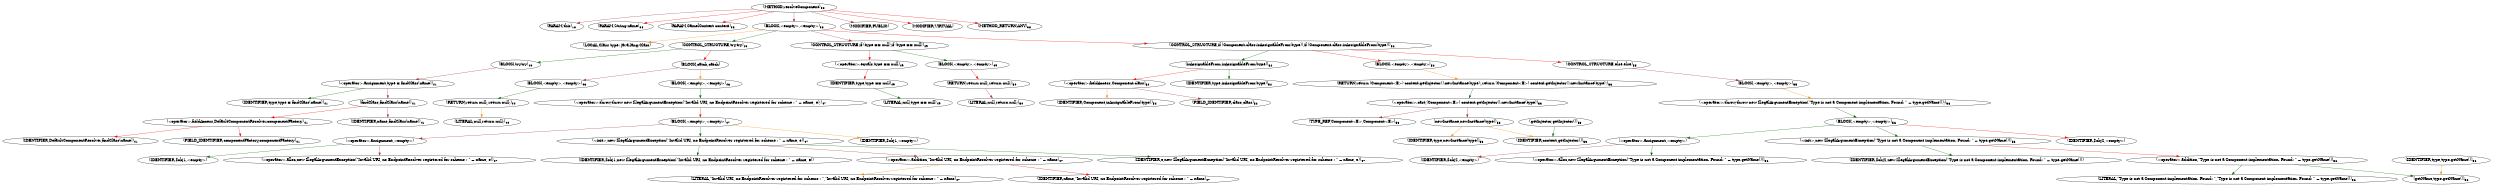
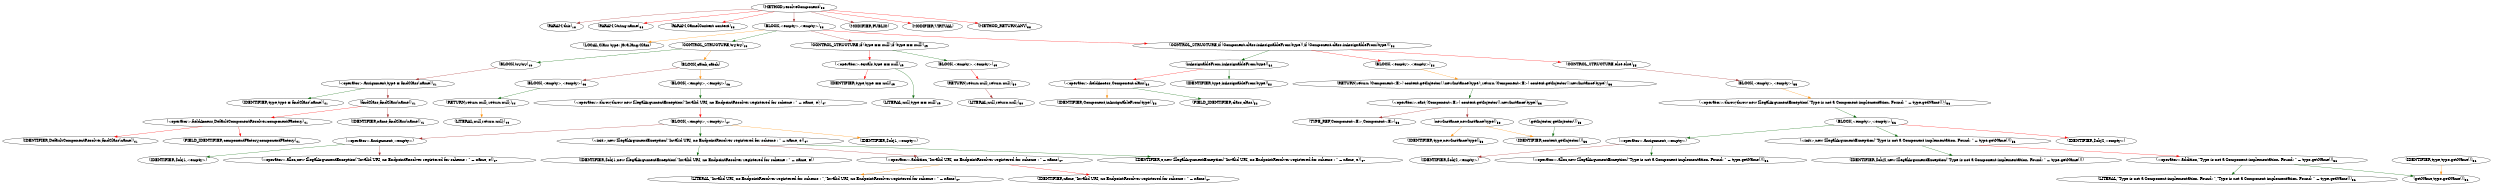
  digraph {
    edge [color=darkgreen]
    n1 [label=<(METHOD,resolveComponent)<SUB>38</SUB>>]
    n2 [label=<(PARAM,this)<SUB>18</SUB>>]
    n3 [label=<(PARAM,String name)<SUB>38</SUB>>]
    n4 [label=<(PARAM,CamelContext context)<SUB>38</SUB>>]
    n5 [label=<(BLOCK,&lt;empty&gt;,&lt;empty&gt;)<SUB>38</SUB>>]
    n6 [label=<(MODIFIER,PUBLIC)>]
    n7 [label=<(MODIFIER,VIRTUAL)>]
    n8 [label=<(METHOD_RETURN,ANY)<SUB>38</SUB>>]
    n9 [label=<(LOCAL,Class type: java.lang.Class)>]
    n10 [label=<(CONTROL_STRUCTURE,try,try)<SUB>40</SUB>>]
    n11 [label=<(CONTROL_STRUCTURE,if (type == null),if (type == null))<SUB>49</SUB>>]
    n12 [label=<(CONTROL_STRUCTURE,if (Component.class.isAssignableFrom(type)),if (Component.class.isAssignableFrom(type)))<SUB>52</SUB>>]
    n13 [label=<(BLOCK,try,try)<SUB>40</SUB>>]
    n14 [label=<(BLOCK,catch,catch)>]
    n15 [label=<(&lt;operator&gt;.equals,type == null)<SUB>49</SUB>>]
    n16 [label=<(BLOCK,&lt;empty&gt;,&lt;empty&gt;)<SUB>49</SUB>>]
    n17 [label=<(isAssignableFrom,isAssignableFrom(type))<SUB>52</SUB>>]
    n18 [label=<(BLOCK,&lt;empty&gt;,&lt;empty&gt;)<SUB>52</SUB>>]
    n19 [label=<(CONTROL_STRUCTURE,else,else)<SUB>55</SUB>>]
    n20 [label=<(&lt;operator&gt;.assignment,type = findClass(name))<SUB>41</SUB>>]
    n21 [label=<(BLOCK,&lt;empty&gt;,&lt;empty&gt;)<SUB>43</SUB>>]
    n22 [label=<(BLOCK,&lt;empty&gt;,&lt;empty&gt;)<SUB>46</SUB>>]
    n23 [label=<(IDENTIFIER,type,type = findClass(name))<SUB>41</SUB>>]
    n24 [label=<(findClass,findClass(name))<SUB>41</SUB>>]
    n25 [label=<(&lt;operator&gt;.fieldAccess,DefaultComponentResolver.componentFactory)<SUB>41</SUB>>]
    n26 [label=<(IDENTIFIER,name,findClass(name))<SUB>41</SUB>>]
    n27 [label=<(IDENTIFIER,DefaultComponentResolver,findClass(name))<SUB>41</SUB>>]
    n28 [label=<(FIELD_IDENTIFIER,componentFactory,componentFactory)<SUB>41</SUB>>]
    n29 [label=<(RETURN,return null;,return null;)<SUB>44</SUB>>]
    n30 [label=<(&lt;operator&gt;.throw,throw new IllegalArgumentException(&quot;Invalid URI, no EndpointResolver registered for scheme : &quot; + name, e);)<SUB>47</SUB>>]
    n31 [label=<(LITERAL,null,return null;)<SUB>44</SUB>>]
    n32 [label=<(BLOCK,&lt;empty&gt;,&lt;empty&gt;)<SUB>47</SUB>>]
    n33 [label=<(&lt;operator&gt;.assignment,&lt;empty&gt;)>]
    n34 [label=<(&lt;init&gt;,new IllegalArgumentException(&quot;Invalid URI, no EndpointResolver registered for scheme : &quot; + name, e))<SUB>47</SUB>>]
    n35 [label=<(IDENTIFIER,$obj1,&lt;empty&gt;)>]
    n36 [label=<(IDENTIFIER,$obj1,&lt;empty&gt;)>]
    n37 [label=<(&lt;operator&gt;.alloc,new IllegalArgumentException(&quot;Invalid URI, no EndpointResolver registered for scheme : &quot; + name, e))<SUB>47</SUB>>]
    n38 [label=<(IDENTIFIER,$obj1,new IllegalArgumentException(&quot;Invalid URI, no EndpointResolver registered for scheme : &quot; + name, e))>]
    n39 [label=<(&lt;operator&gt;.addition,&quot;Invalid URI, no EndpointResolver registered for scheme : &quot; + name)<SUB>47</SUB>>]
    n40 [label=<(IDENTIFIER,e,new IllegalArgumentException(&quot;Invalid URI, no EndpointResolver registered for scheme : &quot; + name, e))<SUB>47</SUB>>]
    n41 [label=<(LITERAL,&quot;Invalid URI, no EndpointResolver registered for scheme : &quot;,&quot;Invalid URI, no EndpointResolver registered for scheme : &quot; + name)<SUB>47</SUB>>]
    n42 [label=<(IDENTIFIER,name,&quot;Invalid URI, no EndpointResolver registered for scheme : &quot; + name)<SUB>47</SUB>>]
    n43 [label=<(IDENTIFIER,type,type == null)<SUB>49</SUB>>]
    n44 [label=<(LITERAL,null,type == null)<SUB>49</SUB>>]
    n45 [label=<(RETURN,return null;,return null;)<SUB>50</SUB>>]
    n46 [label=<(LITERAL,null,return null;)<SUB>50</SUB>>]
    n47 [label=<(&lt;operator&gt;.fieldAccess,Component.class)<SUB>52</SUB>>]
    n48 [label=<(IDENTIFIER,type,isAssignableFrom(type))<SUB>52</SUB>>]
    n49 [label=<(RETURN,return (Component&lt;E&gt;) context.getInjector().newInstance(type);,return (Component&lt;E&gt;) context.getInjector().newInstance(type);)<SUB>53</SUB>>]
    n50 [label=<(BLOCK,&lt;empty&gt;,&lt;empty&gt;)<SUB>55</SUB>>]
    n51 [label=<(IDENTIFIER,Component,isAssignableFrom(type))<SUB>52</SUB>>]
    n52 [label=<(FIELD_IDENTIFIER,class,class)<SUB>52</SUB>>]
    n53 [label=<(&lt;operator&gt;.cast,(Component&lt;E&gt;) context.getInjector().newInstance(type))<SUB>53</SUB>>]
    n54 [label=<(TYPE_REF,Component&lt;E&gt;,Component&lt;E&gt;)<SUB>53</SUB>>]
    n55 [label=<(newInstance,newInstance(type))<SUB>53</SUB>>]
    n56 [label=<(IDENTIFIER,type,newInstance(type))<SUB>53</SUB>>]
    n57 [label=<(IDENTIFIER,context,getInjector())<SUB>53</SUB>>]
    n58 [label=<(getInjector,getInjector())<SUB>53</SUB>>]
    n59 [label=<(&lt;operator&gt;.throw,throw new IllegalArgumentException(&quot;Type is not a Component implementation. Found: &quot; + type.getName());)<SUB>56</SUB>>]
    n60 [label=<(BLOCK,&lt;empty&gt;,&lt;empty&gt;)<SUB>56</SUB>>]
    n61 [label=<(&lt;operator&gt;.assignment,&lt;empty&gt;)>]
    n62 [label=<(&lt;init&gt;,new IllegalArgumentException(&quot;Type is not a Component implementation. Found: &quot; + type.getName()))<SUB>56</SUB>>]
    n63 [label=<(IDENTIFIER,$obj2,&lt;empty&gt;)>]
    n64 [label=<(IDENTIFIER,$obj2,&lt;empty&gt;)>]
    n65 [label=<(&lt;operator&gt;.alloc,new IllegalArgumentException(&quot;Type is not a Component implementation. Found: &quot; + type.getName()))<SUB>56</SUB>>]
    n66 [label=<(IDENTIFIER,$obj2,new IllegalArgumentException(&quot;Type is not a Component implementation. Found: &quot; + type.getName()))>]
    n67 [label=<(&lt;operator&gt;.addition,&quot;Type is not a Component implementation. Found: &quot; + type.getName())<SUB>56</SUB>>]
    n68 [label=<(LITERAL,&quot;Type is not a Component implementation. Found: &quot;,&quot;Type is not a Component implementation. Found: &quot; + type.getName())<SUB>56</SUB>>]
    n69 [label=<(getName,type.getName())<SUB>56</SUB>>]
    n70 [label=<(IDENTIFIER,type,type.getName())<SUB>56</SUB>>]
    n1 -> n2 [color=brown]
    n1 -> n3 [color=red]
    n1 -> n4 [color=red]
    n1 -> n5 [color=brown]
    n1 -> n6 [color=brown]
    n1 -> n7 [color=red]
    n1 -> n8 [color=red]
    n5 -> n9 [color=darkorange]
    n5 -> n10
    n5 -> n11 [color=brown]
    n5 -> n12 [color=red]
    n10 -> n13
-   n10 -> n14 [color=red]
+   n10 -> n14 [color=darkorange]
    n11 -> n15 [color=red]
    n11 -> n16
    n12 -> n17
    n12 -> n18 [color=red]
    n12 -> n19 [color=red]
    n13 -> n20 [color=brown]
    n14 -> n21 [color=brown]
    n14 -> n22 [color=darkorange]
    n15 -> n43 [color=red]
-   n43 -> n44
+   n15 -> n44
    n16 -> n45 [color=red]
    n17 -> n47 [color=red]
    n17 -> n48
    n18 -> n49 [color=darkorange]
    n19 -> n50 [color=brown]
    n20 -> n23
    n20 -> n24 [color=brown]
    n21 -> n29
    n22 -> n30
    n24 -> n25 [color=red]
    n24 -> n26 [color=brown]
    n25 -> n27 [color=red]
    n25 -> n28 [color=red]
    n29 -> n31 [color=darkorange]
    n30 -> n32 [color=red]
    n32 -> n33 [color=brown]
    n32 -> n34
    n32 -> n35 [color=darkorange]
    n33 -> n36
    n33 -> n37 [color=brown]
    n34 -> n38
    n34 -> n39 [color=brown]
    n34 -> n40
    n39 -> n41 [color=darkorange]
    n39 -> n42 [color=red]
    n45 -> n46 [color=brown]
    n47 -> n51 [color=darkorange]
-   n47 -> n52 [color=brown]
+   n47 -> n52
    n49 -> n53
    n50 -> n59 [color=darkorange]
    n53 -> n54 [color=brown]
    n53 -> n55 [color=brown]
    n55 -> n56 [color=darkorange]
    n55 -> n57 [color=darkorange]
    n58 -> n57
    n59 -> n60
    n60 -> n61
    n60 -> n62
    n60 -> n63 [color=red]
    n61 -> n64 [color=brown]
    n61 -> n65
    n62 -> n66
    n62 -> n67 [color=red]
    n67 -> n68
    n67 -> n69
    n70 -> n69 [color=darkorange]
  }
